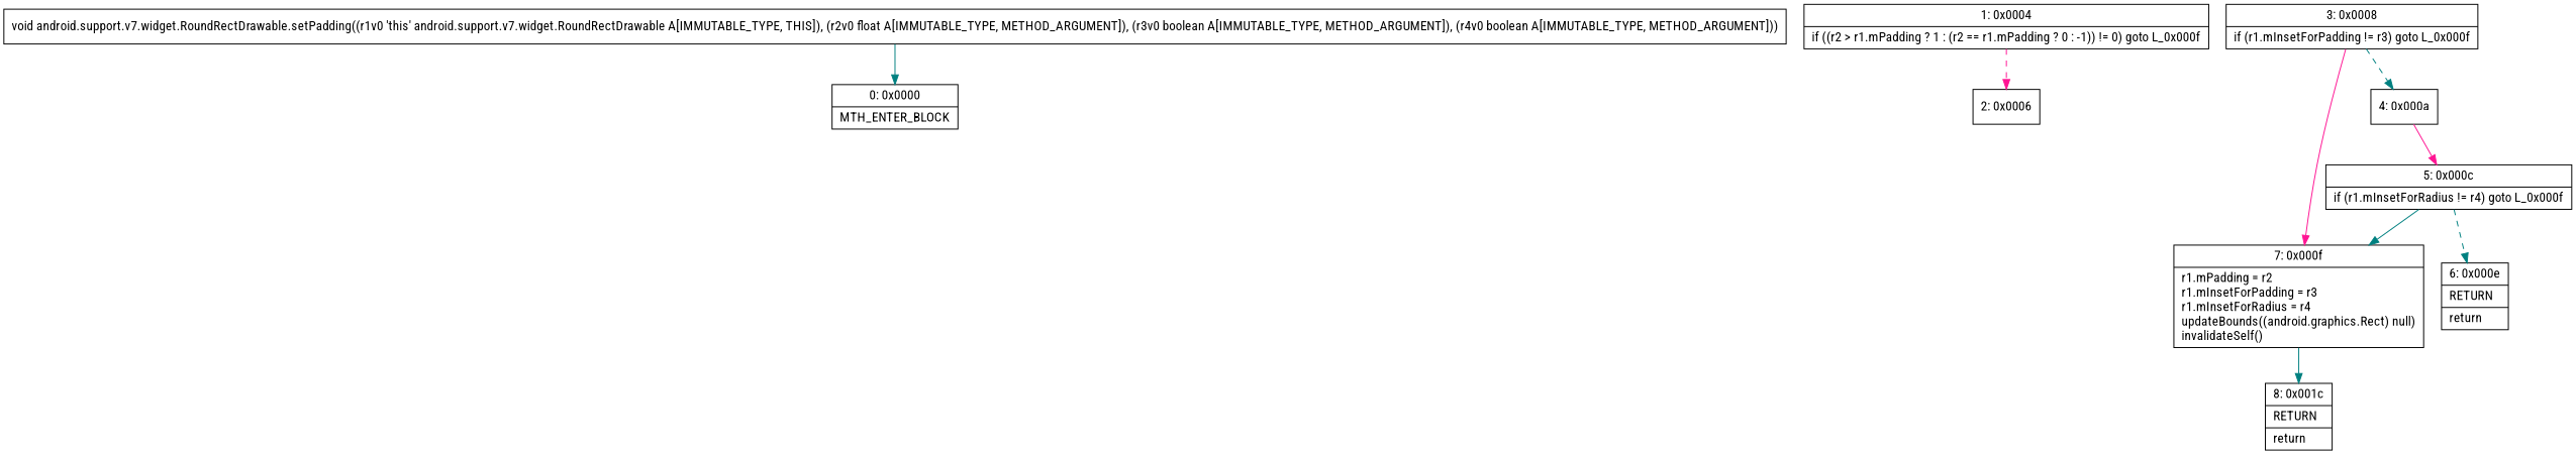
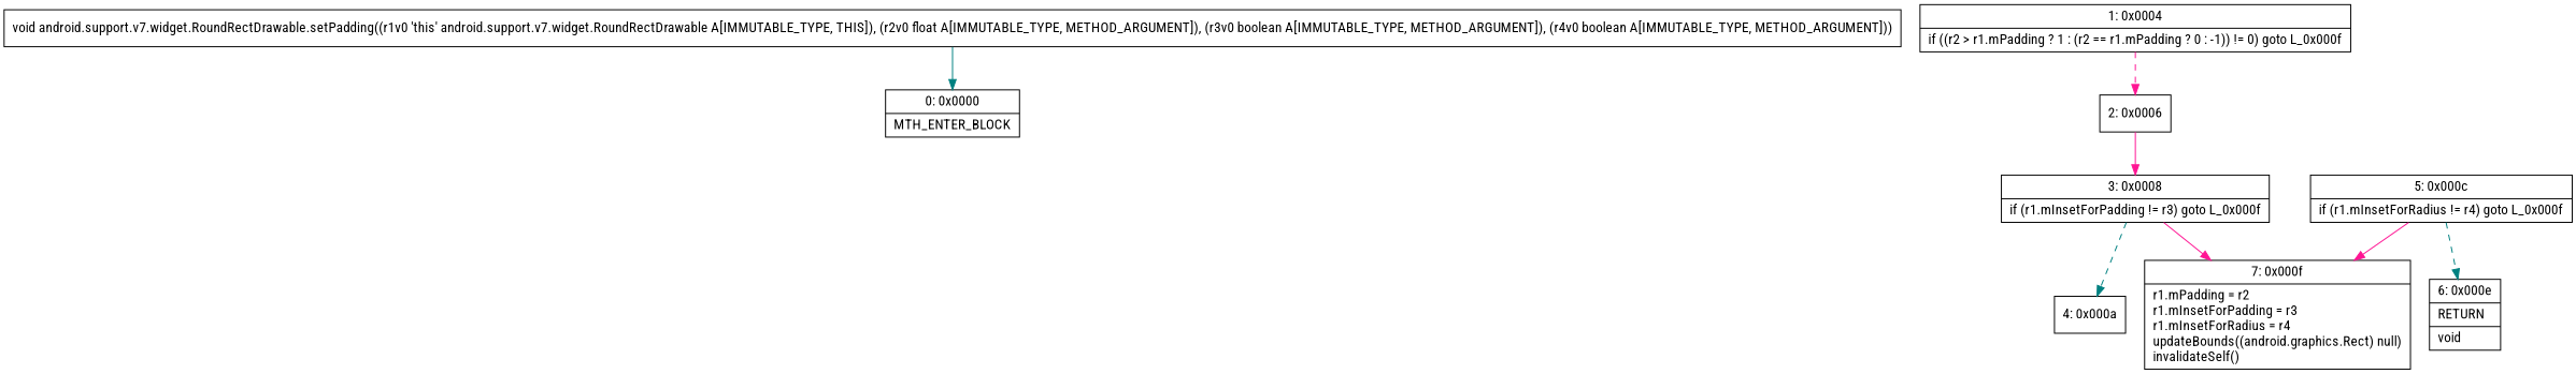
  digraph {
    fontname="Roboto Condensed"
    node [fontname="Roboto Condensed" shape=record]
    edge [color=deeppink fontname="Roboto Condensed"]
    n1 [label="{0\:\ 0x0000|MTH_ENTER_BLOCK\l}"]
    n2 [label="{1\:\ 0x0004|if ((r2 \> r1.mPadding ? 1 : (r2 == r1.mPadding ? 0 : \-1)) != 0) goto L_0x000f\l}"]
    n3 [label="{2\:\ 0x0006}"]
    n4 [label="{3\:\ 0x0008|if (r1.mInsetForPadding != r3) goto L_0x000f\l}"]
    n5 [label="{7\:\ 0x000f|r1.mPadding = r2\lr1.mInsetForPadding = r3\lr1.mInsetForRadius = r4\lupdateBounds((android.graphics.Rect) null)\linvalidateSelf()\l}"]
-   n6 [label="{8\:\ 0x001c|RETURN\l|return\l}"]
    n7 [label="{4\:\ 0x000a}"]
    n8 [label="{5\:\ 0x000c|if (r1.mInsetForRadius != r4) goto L_0x000f\l}"]
-   n9 [label="{6\:\ 0x000e|RETURN\l|return\l}"]
+   n9 [label="{6\:\ 0x000e|RETURN\l|void\l}"]
    n10 [label="{void android.support.v7.widget.RoundRectDrawable.setPadding((r1v0 'this' android.support.v7.widget.RoundRectDrawable A[IMMUTABLE_TYPE, THIS]), (r2v0 float A[IMMUTABLE_TYPE, METHOD_ARGUMENT]), (r3v0 boolean A[IMMUTABLE_TYPE, METHOD_ARGUMENT]), (r4v0 boolean A[IMMUTABLE_TYPE, METHOD_ARGUMENT])) }"]
    n2 -> n3 [style=dashed]
+   n3 -> n4
    n4 -> n5
    n4 -> n7 [color=teal style=dashed]
-   n5 -> n6 [color=teal]
-   n7 -> n8
-   n8 -> n5 [color=teal]
+   n8 -> n5
    n8 -> n9 [color=teal style=dashed]
    n10 -> n1 [color=teal]
  }
